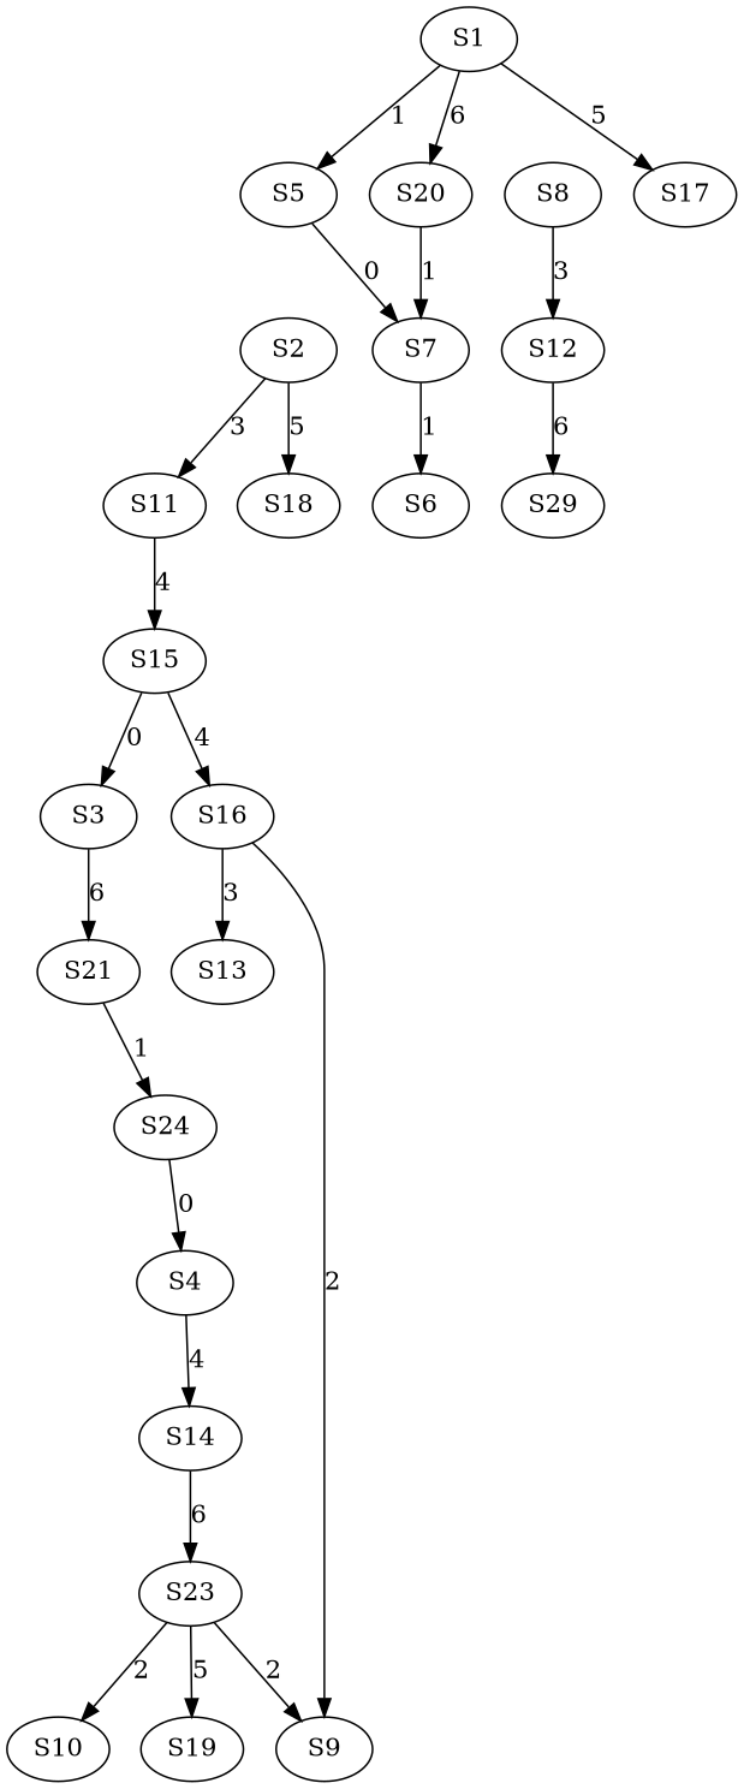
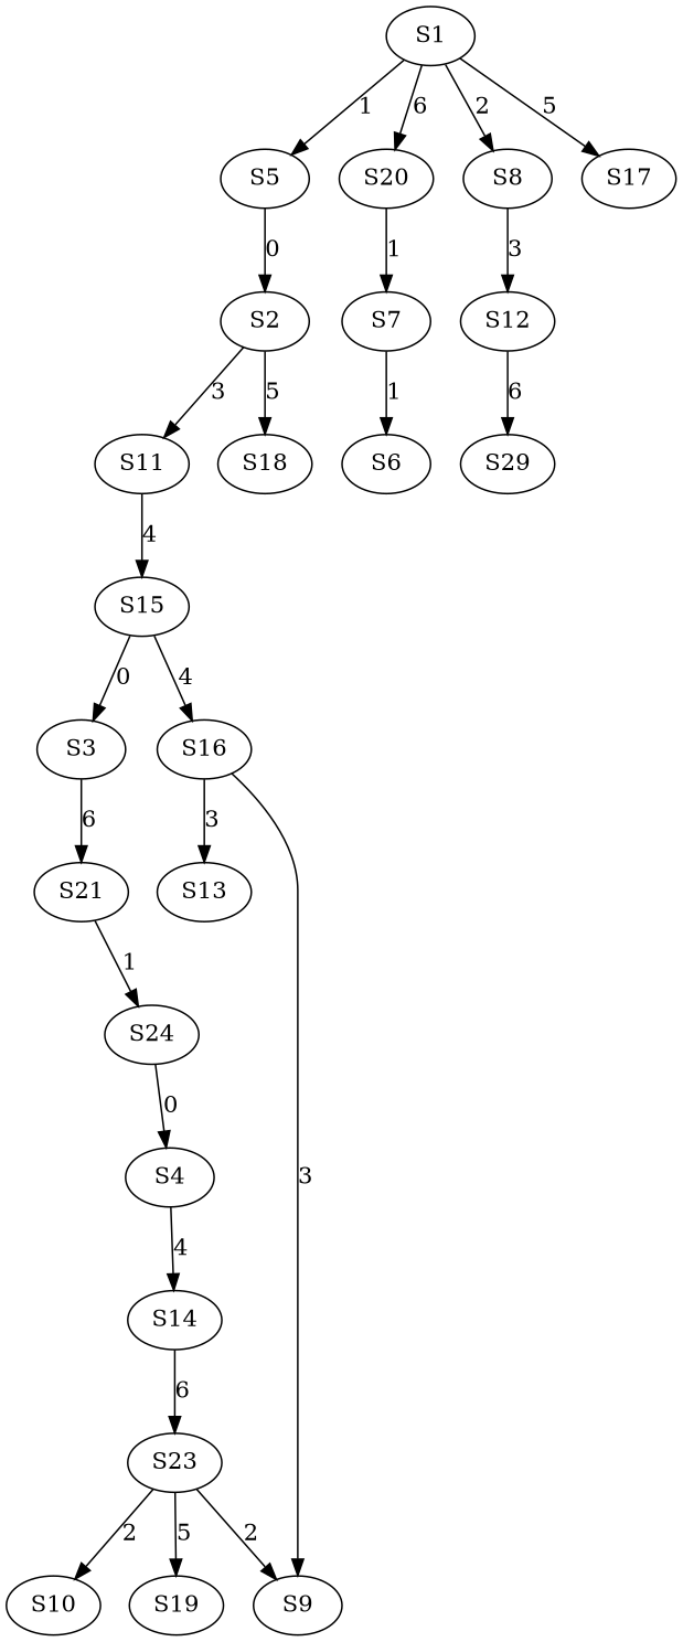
  strict digraph {
    S5
    S2
    S11
    S18
    S15
    S3
    S16
    S21
    S9
    S13
    S24
    S4
    S14
    S23
    S1
    S20
    S8
    S17
    S7
    S12
    S6
    n22 [label=S29]
    S10
    S19
-   S5 -> S7 [label=0]
+   S5 -> S2 [label=0]
    S2 -> S11 [label=3]
    S2 -> S18 [label=5]
    S11 -> S15 [label=4]
    S15 -> S3 [label=0]
    S15 -> S16 [label=4]
    S3 -> S21 [label=6]
-   S16 -> S9 [label=2]
+   S16 -> S9 [label=3]
    S16 -> S13 [label=3]
    S21 -> S24 [label=1]
    S24 -> S4 [label=0]
    S4 -> S14 [label=4]
    S14 -> S23 [label=6]
    S23 -> S9 [label=2]
    S23 -> S10 [label=2]
    S23 -> S19 [label=5]
    S1 -> S5 [label=1]
    S1 -> S20 [label=6]
+   S1 -> S8 [label=2]
    S1 -> S17 [label=5]
    S20 -> S7 [label=1]
    S8 -> S12 [label=3]
    S7 -> S6 [label=1]
    S12 -> n22 [label=6]
  }
